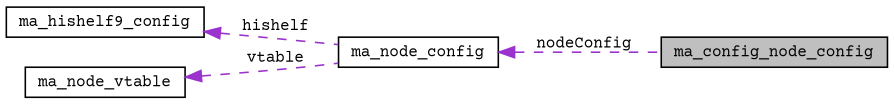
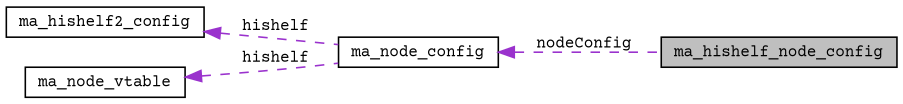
  digraph {
    fontname="Courier Prime"
    rankdir=LR
    node [color=black fillcolor=white fontname="Courier Prime" fontsize=10 shape=record style=filled]
    edge [color=darkorchid3 dir=back fontname="Courier Prime" fontsize=10 labelfontname=Helvetica labelfontsize=10 style=dashed]
-   n1 [fillcolor=grey75 fontcolor=black height=0.2 label=ma_config_node_config width=0.4]
-   n2 [height=0.2 label=ma_hishelf9_config width=0.4]
+   n1 [fillcolor=grey75 fontcolor=black height=0.2 label=ma_hishelf_node_config width=0.4]
+   n2 [height=0.2 label=ma_hishelf2_config width=0.4]
    n3 [height=0.2 label=ma_node_config width=0.4]
    n4 [height=0.2 label=ma_node_vtable width=0.4]
    n2 -> n3 [label=" hishelf"]
    n3 -> n1 [label=" nodeConfig"]
-   n4 -> n3 [label=" vtable"]
+   n4 -> n3 [label=" hishelf"]
  }
